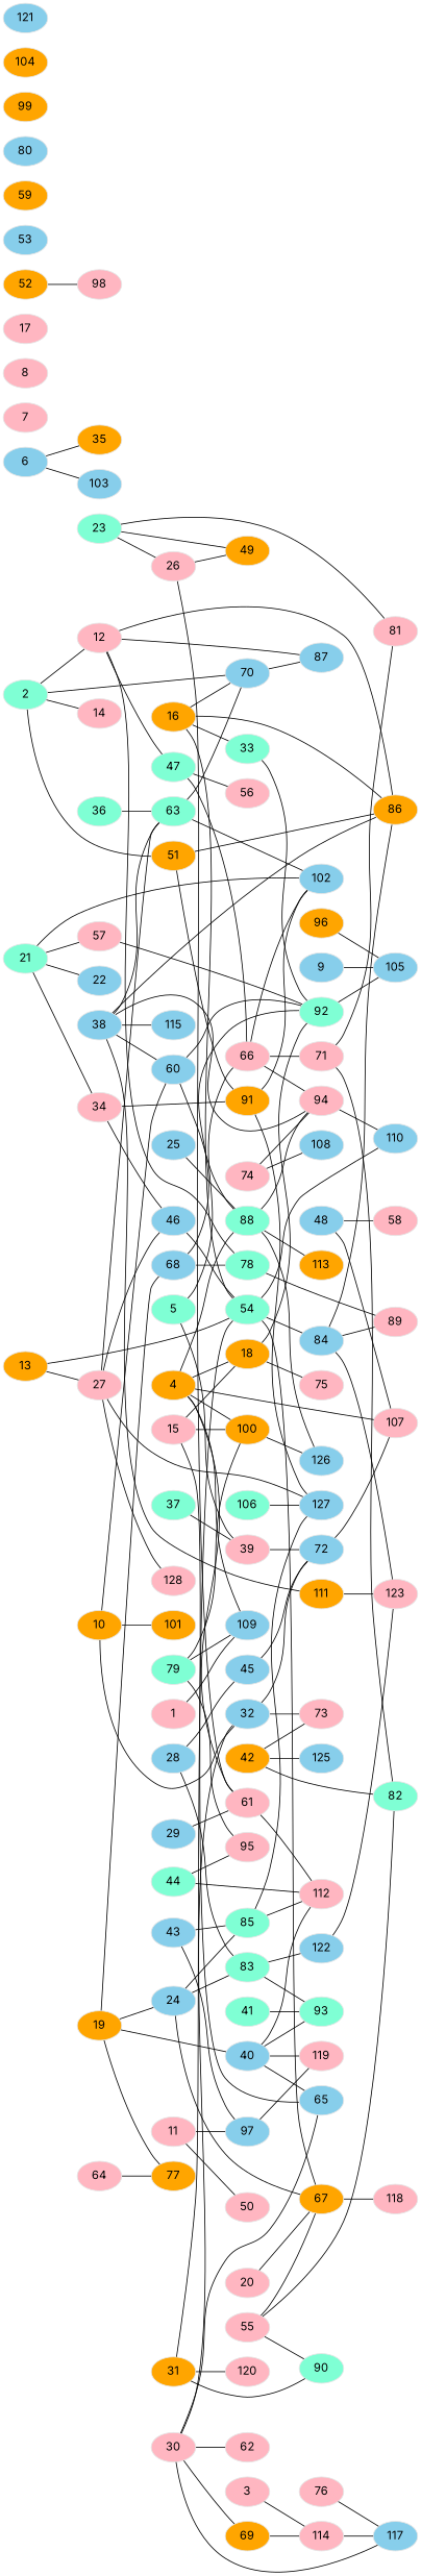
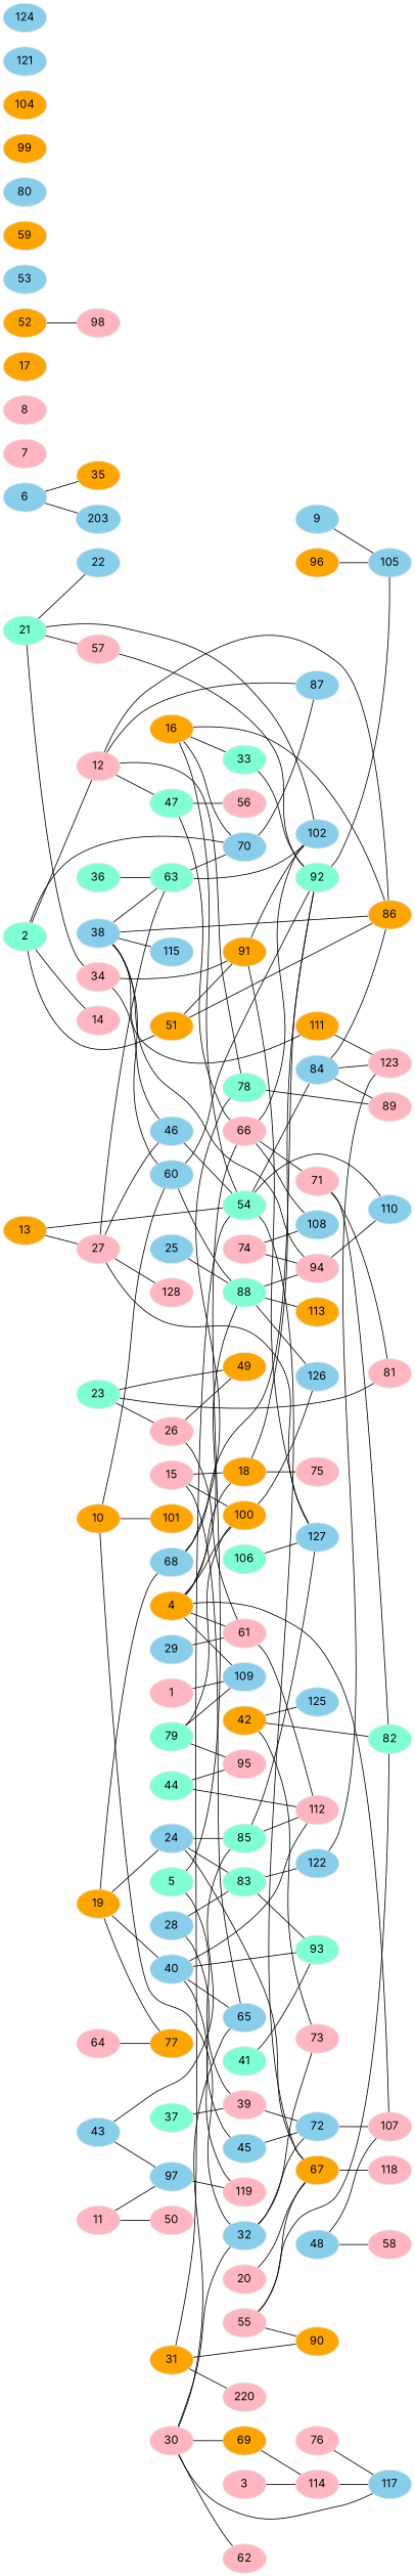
  graph {
    fontname=Inter
    rankdir=LR
    node [color=gray90 fillcolor=lightpink fontname=Inter style=filled]
    edge [fontname=Inter]
    109 [fillcolor=skyblue]
    1
    2 [fillcolor=aquamarine]
    12
    14
    51 [fillcolor=orange]
    70 [fillcolor=skyblue]
    47 [fillcolor=aquamarine]
    78 [fillcolor=aquamarine]
    86 [fillcolor=orange]
    87 [fillcolor=skyblue]
    91 [fillcolor=orange]
    3
    114
    117 [fillcolor=skyblue]
    4 [fillcolor=orange]
    18 [fillcolor=orange]
    61
    88 [fillcolor=aquamarine]
    100 [fillcolor=orange]
    107
    75
    92 [fillcolor=aquamarine]
    112
    94
    113 [fillcolor=orange]
    126 [fillcolor=skyblue]
    5 [fillcolor=aquamarine]
    39
    66
    72 [fillcolor=skyblue]
    102 [fillcolor=skyblue]
    71
    6 [fillcolor=skyblue]
    35 [fillcolor=orange]
-   103 [fillcolor=skyblue]
+   103 [fillcolor=skyblue label=203]
    7
    8
    9 [fillcolor=skyblue]
    105 [fillcolor=skyblue]
    10 [fillcolor=orange]
    32 [fillcolor=skyblue]
    60 [fillcolor=skyblue]
    101 [fillcolor=orange]
    73
    11
    50
    97 [fillcolor=skyblue]
    119
    56
    89
    13 [fillcolor=orange]
    27
    54 [fillcolor=aquamarine]
    46 [fillcolor=skyblue]
    63 [fillcolor=aquamarine]
    127 [fillcolor=skyblue]
    128
    67 [fillcolor=orange]
    84 [fillcolor=skyblue]
    110 [fillcolor=skyblue]
    15
    65 [fillcolor=skyblue]
    16 [fillcolor=orange]
    33 [fillcolor=aquamarine]
-   17
+   17 [fillcolor=orange]
    19 [fillcolor=orange]
    24 [fillcolor=skyblue]
    40 [fillcolor=skyblue]
    68 [fillcolor=skyblue]
    77 [fillcolor=orange]
    83 [fillcolor=aquamarine]
    85 [fillcolor=aquamarine]
    93 [fillcolor=aquamarine]
    20
    118
    21 [fillcolor=aquamarine]
    22 [fillcolor=skyblue]
    34
    57
    23 [fillcolor=aquamarine]
    26
    49 [fillcolor=orange]
    81
    122 [fillcolor=skyblue]
    25 [fillcolor=skyblue]
    28 [fillcolor=skyblue]
    45 [fillcolor=skyblue]
    29 [fillcolor=skyblue]
    30
    62
    69 [fillcolor=orange]
    31 [fillcolor=orange]
-   90 [fillcolor=aquamarine]
-   120
+   90 [fillcolor=orange]
+   120 [label=220]
    36 [fillcolor=aquamarine]
    37 [fillcolor=aquamarine]
    38 [fillcolor=skyblue]
    111 [fillcolor=orange]
    115 [fillcolor=skyblue]
    123
    41 [fillcolor=aquamarine]
    42 [fillcolor=orange]
    82 [fillcolor=aquamarine]
    125 [fillcolor=skyblue]
    43 [fillcolor=skyblue]
    44 [fillcolor=aquamarine]
    95
    48 [fillcolor=skyblue]
    58
    52 [fillcolor=orange]
    98
    53 [fillcolor=skyblue]
    55
    59 [fillcolor=orange]
    64
    74
    108 [fillcolor=skyblue]
    76
    79 [fillcolor=aquamarine]
    80 [fillcolor=skyblue]
    96 [fillcolor=orange]
    99 [fillcolor=orange]
    104 [fillcolor=orange]
    106 [fillcolor=aquamarine]
    121 [fillcolor=skyblue]
+   124 [fillcolor=skyblue]
    1 -- 109
    2 -- 12
    2 -- 14
    2 -- 51
    2 -- 70
    12 -- 47
    12 -- 78
    12 -- 86
    12 -- 87
    51 -- 86
    51 -- 91
    70 -- 87
    47 -- 66
    47 -- 56
    78 -- 89
    91 -- 102
    91 -- 127
    3 -- 114
    114 -- 117
    4 -- 109
    4 -- 18
    4 -- 61
    4 -- 88
    4 -- 100
    4 -- 107
    18 -- 75
    18 -- 92
    61 -- 112
    88 -- 94
    88 -- 113
    88 -- 126
    100 -- 126
    92 -- 105
    94 -- 110
    5 -- 39
    5 -- 66
    39 -- 72
-   66 -- 94
+   66 -- 108
    66 -- 102
    66 -- 71
    72 -- 107
    71 -- 81
    71 -- 82
    6 -- 35
    6 -- 103
    9 -- 105
    10 -- 32
    10 -- 60
    10 -- 101
    32 -- 72
    32 -- 73
    60 -- 88
    60 -- 92
    11 -- 50
    11 -- 97
    97 -- 119
    13 -- 27
    13 -- 54
    27 -- 46
    27 -- 63
    27 -- 127
    27 -- 128
    54 -- 67
    54 -- 84
    54 -- 110
    46 -- 54
    63 -- 70
    63 -- 102
    67 -- 118
    84 -- 86
    84 -- 89
    84 -- 123
    15 -- 18
    15 -- 100
    15 -- 65
    16 -- 70
    16 -- 86
    16 -- 54
    16 -- 33
    33 -- 92
    19 -- 24
    19 -- 40
    19 -- 68
    19 -- 77
    24 -- 67
    24 -- 83
    24 -- 85
    40 -- 112
    40 -- 119
    40 -- 65
    40 -- 93
    68 -- 78
    68 -- 92
    83 -- 93
    83 -- 122
    85 -- 112
    85 -- 127
    20 -- 67
    21 -- 102
    21 -- 22
    21 -- 34
    21 -- 57
    34 -- 91
    34 -- 46
    57 -- 92
    23 -- 26
    23 -- 49
    23 -- 81
    26 -- 61
    26 -- 49
    122 -- 123
    25 -- 88
    28 -- 83
    28 -- 45
    45 -- 72
    29 -- 61
    30 -- 117
    30 -- 32
    30 -- 65
    30 -- 62
    30 -- 69
    69 -- 114
    31 -- 54
    31 -- 90
    31 -- 120
    36 -- 63
    37 -- 39
    38 -- 86
    38 -- 94
    38 -- 60
    38 -- 63
    38 -- 111
    38 -- 115
    111 -- 123
    41 -- 93
    42 -- 73
    42 -- 82
    42 -- 125
    43 -- 97
    43 -- 85
    44 -- 112
    44 -- 95
    48 -- 107
    48 -- 58
    52 -- 98
    55 -- 67
    55 -- 90
    55 -- 82
    64 -- 77
    74 -- 94
    74 -- 108
    76 -- 117
    79 -- 109
    79 -- 100
    79 -- 95
    96 -- 105
    106 -- 127
  }
